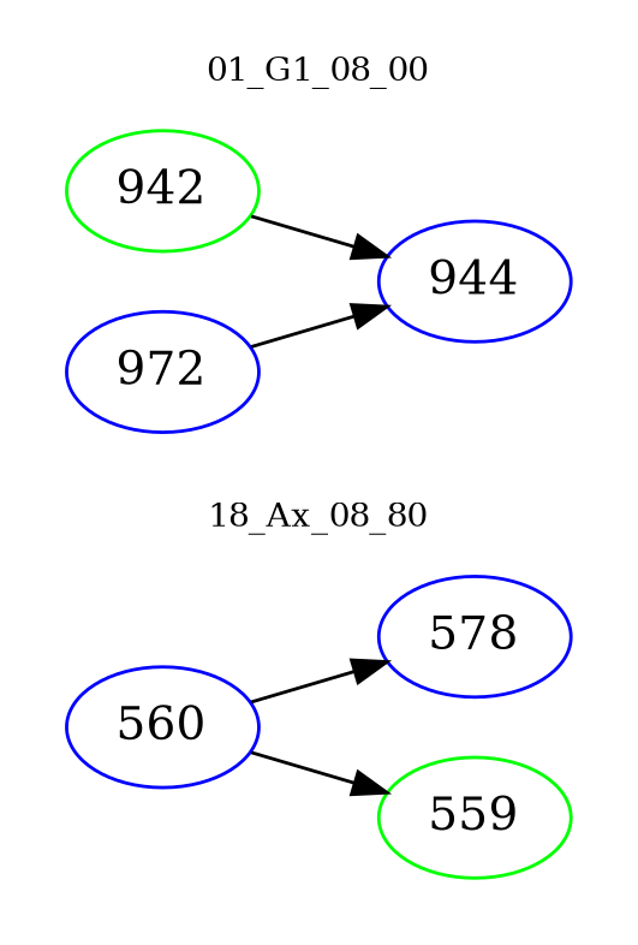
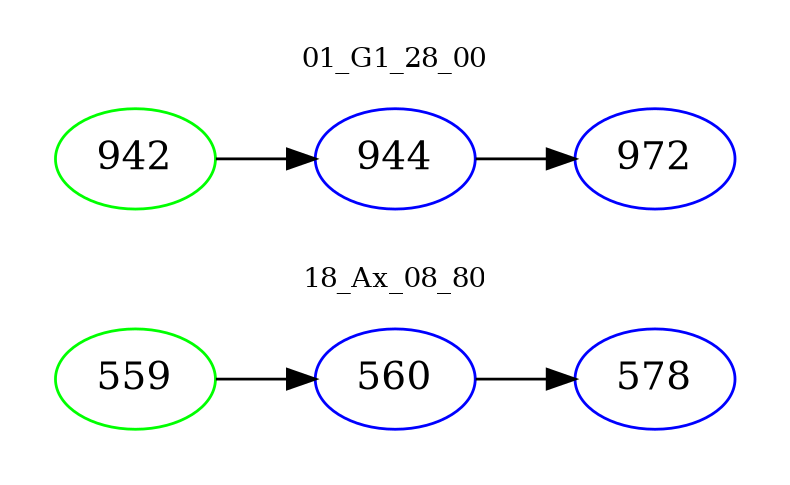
  digraph {
    rankdir=LR
    node [color=blue]
    edge [color=black]
    n1 [color=green label=559]
    n2 [label=560]
    n3 [label=578]
    n4 [color=green label=942]
    n5 [label=944]
    n6 [label=972]
    subgraph cluster_1 {
      color=white
      fontsize=10
      label="18_Ax_08_80"
      n1
      n2
      n3
    }
    subgraph cluster_2 {
      color=white
      fontsize=10
-     label="01_G1_08_00"
+     label="01_G1_28_00"
      n4
      n5
      n6
    }
-   n2 -> n1
+   n1 -> n2
    n2 -> n3
    n4 -> n5
-   n6 -> n5
+   n5 -> n6
  }
